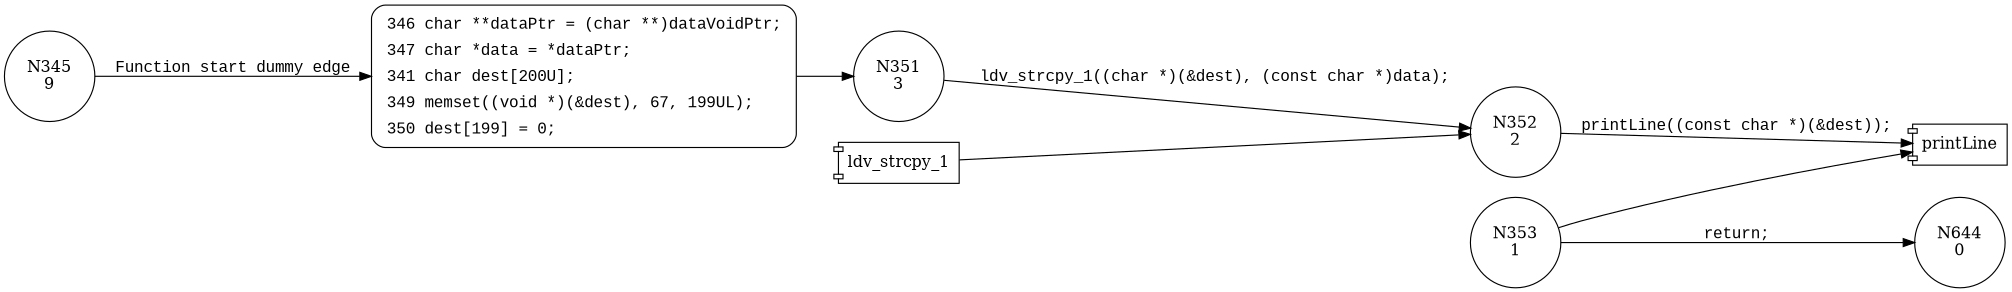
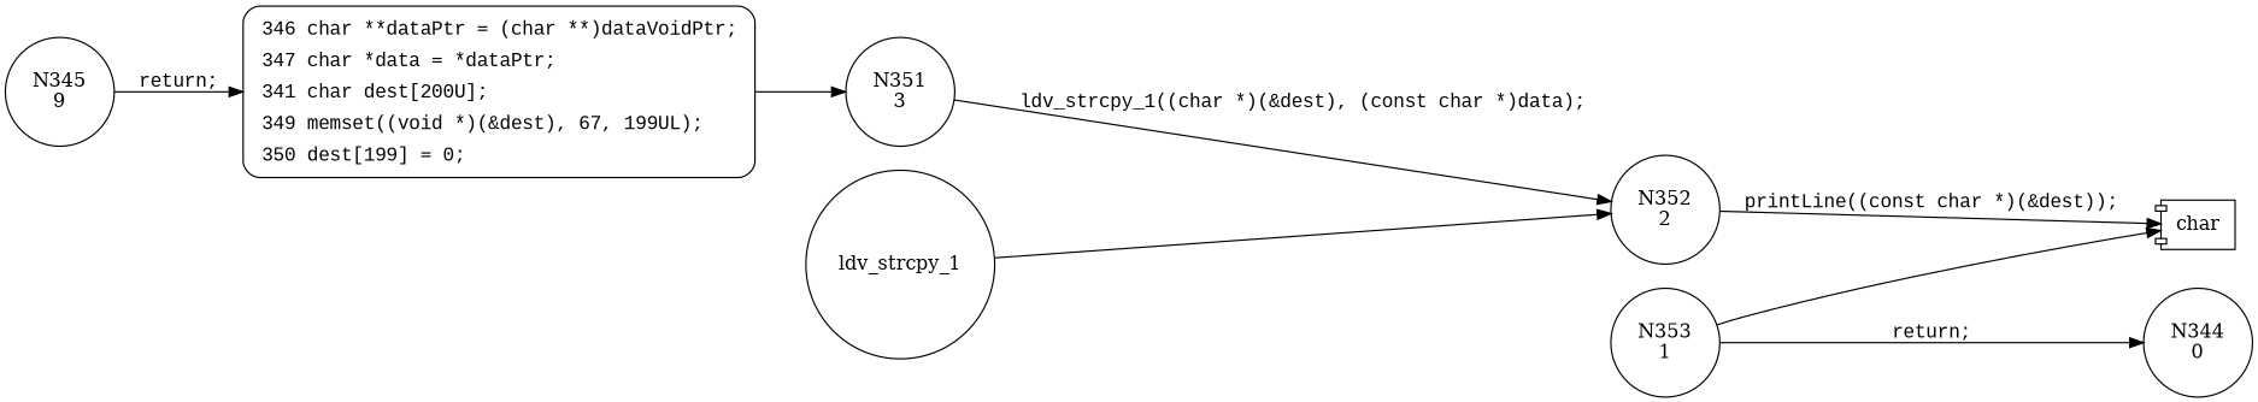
  digraph {
    rankdir=LR
    node [shape=circle]
    edge [fontname="Courier New"]
    n1 [label="N345\n9"]
    n2 [fillcolor=white fontname="Courier New" label=<<table border="0" cellborder="0" cellpadding="3" bgcolor="white"><tr><td align="right">346</td><td align="left">char **dataPtr = (char **)dataVoidPtr;</td></tr><tr><td align="right">347</td><td align="left">char *data = *dataPtr;</td></tr><tr><td align="right">341</td><td align="left">char dest[200U];</td></tr><tr><td align="right">349</td><td align="left">memset((void *)(&amp;dest), 67, 199UL);</td></tr><tr><td align="right">350</td><td align="left">dest[199] = 0;</td></tr></table>> penwidth=1 shape=Mrecord style="filled,bold"]
    n3 [label="N351\n3"]
    n4 [label="N352\n2"]
-   n5 [label=ldv_strcpy_1 shape=component]
-   n6 [label=printLine shape=component]
+   n5 [label=ldv_strcpy_1]
+   n6 [label=char shape=component]
    n7 [label="N353\n1"]
-   n8 [label="N644\n0"]
-   n1 -> n2 [label="Function start dummy edge"]
+   n8 [label="N344\n0"]
+   n1 -> n2 [label="return;"]
    n2 -> n3 [fontname=""]
    n3 -> n4 [label="ldv_strcpy_1((char *)(&dest), (const char *)data);"]
    n4 -> n6 [label="printLine((const char *)(&dest));"]
    n5 -> n4
    n7 -> n6
    n7 -> n8 [label="return;"]
  }
